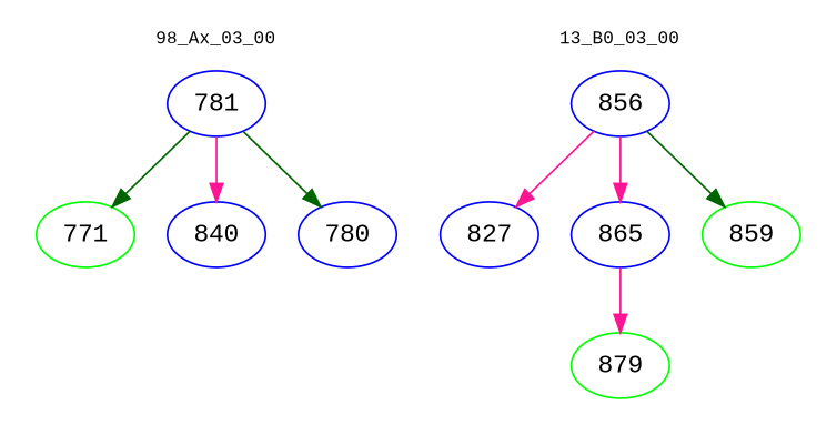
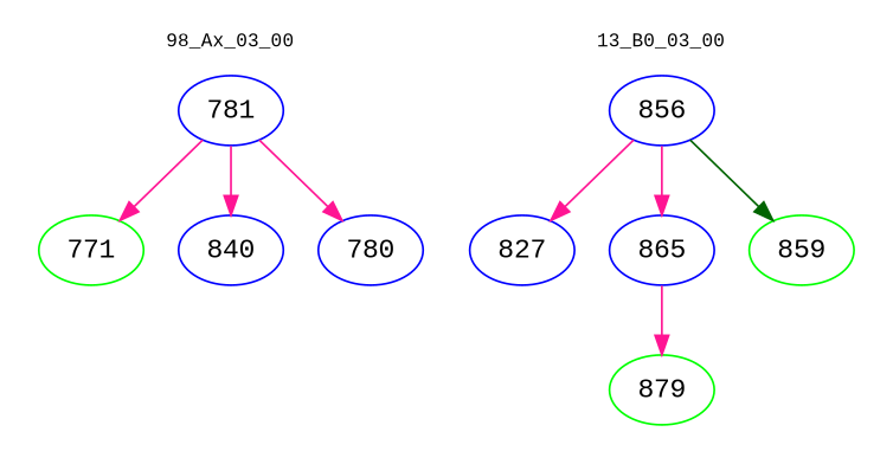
  digraph {
    fontname="Liberation Mono"
    node [color=blue fontname="Liberation Mono"]
    edge [color=deeppink fontname="Liberation Mono"]
    n1 [label=781]
    n2 [color=green label=771]
    n3 [label=840]
    n4 [label=780]
    n5 [label=856]
    n6 [label=827]
    n7 [label=865]
    n8 [color=green label=859]
    n9 [color=green label=879]
    subgraph cluster_1 {
      color=white
      fontsize=10
      label="98_Ax_03_00"
      n1
      n2
      n3
      n4
    }
    subgraph cluster_2 {
      color=white
      fontsize=10
      label="13_B0_03_00"
      n5
      n6
      n7
      n8
      n9
    }
-   n1 -> n2 [color=darkgreen]
+   n1 -> n2
    n1 -> n3
-   n1 -> n4 [color=darkgreen]
+   n1 -> n4
    n5 -> n6
    n5 -> n7
    n5 -> n8 [color=darkgreen]
    n7 -> n9
  }
